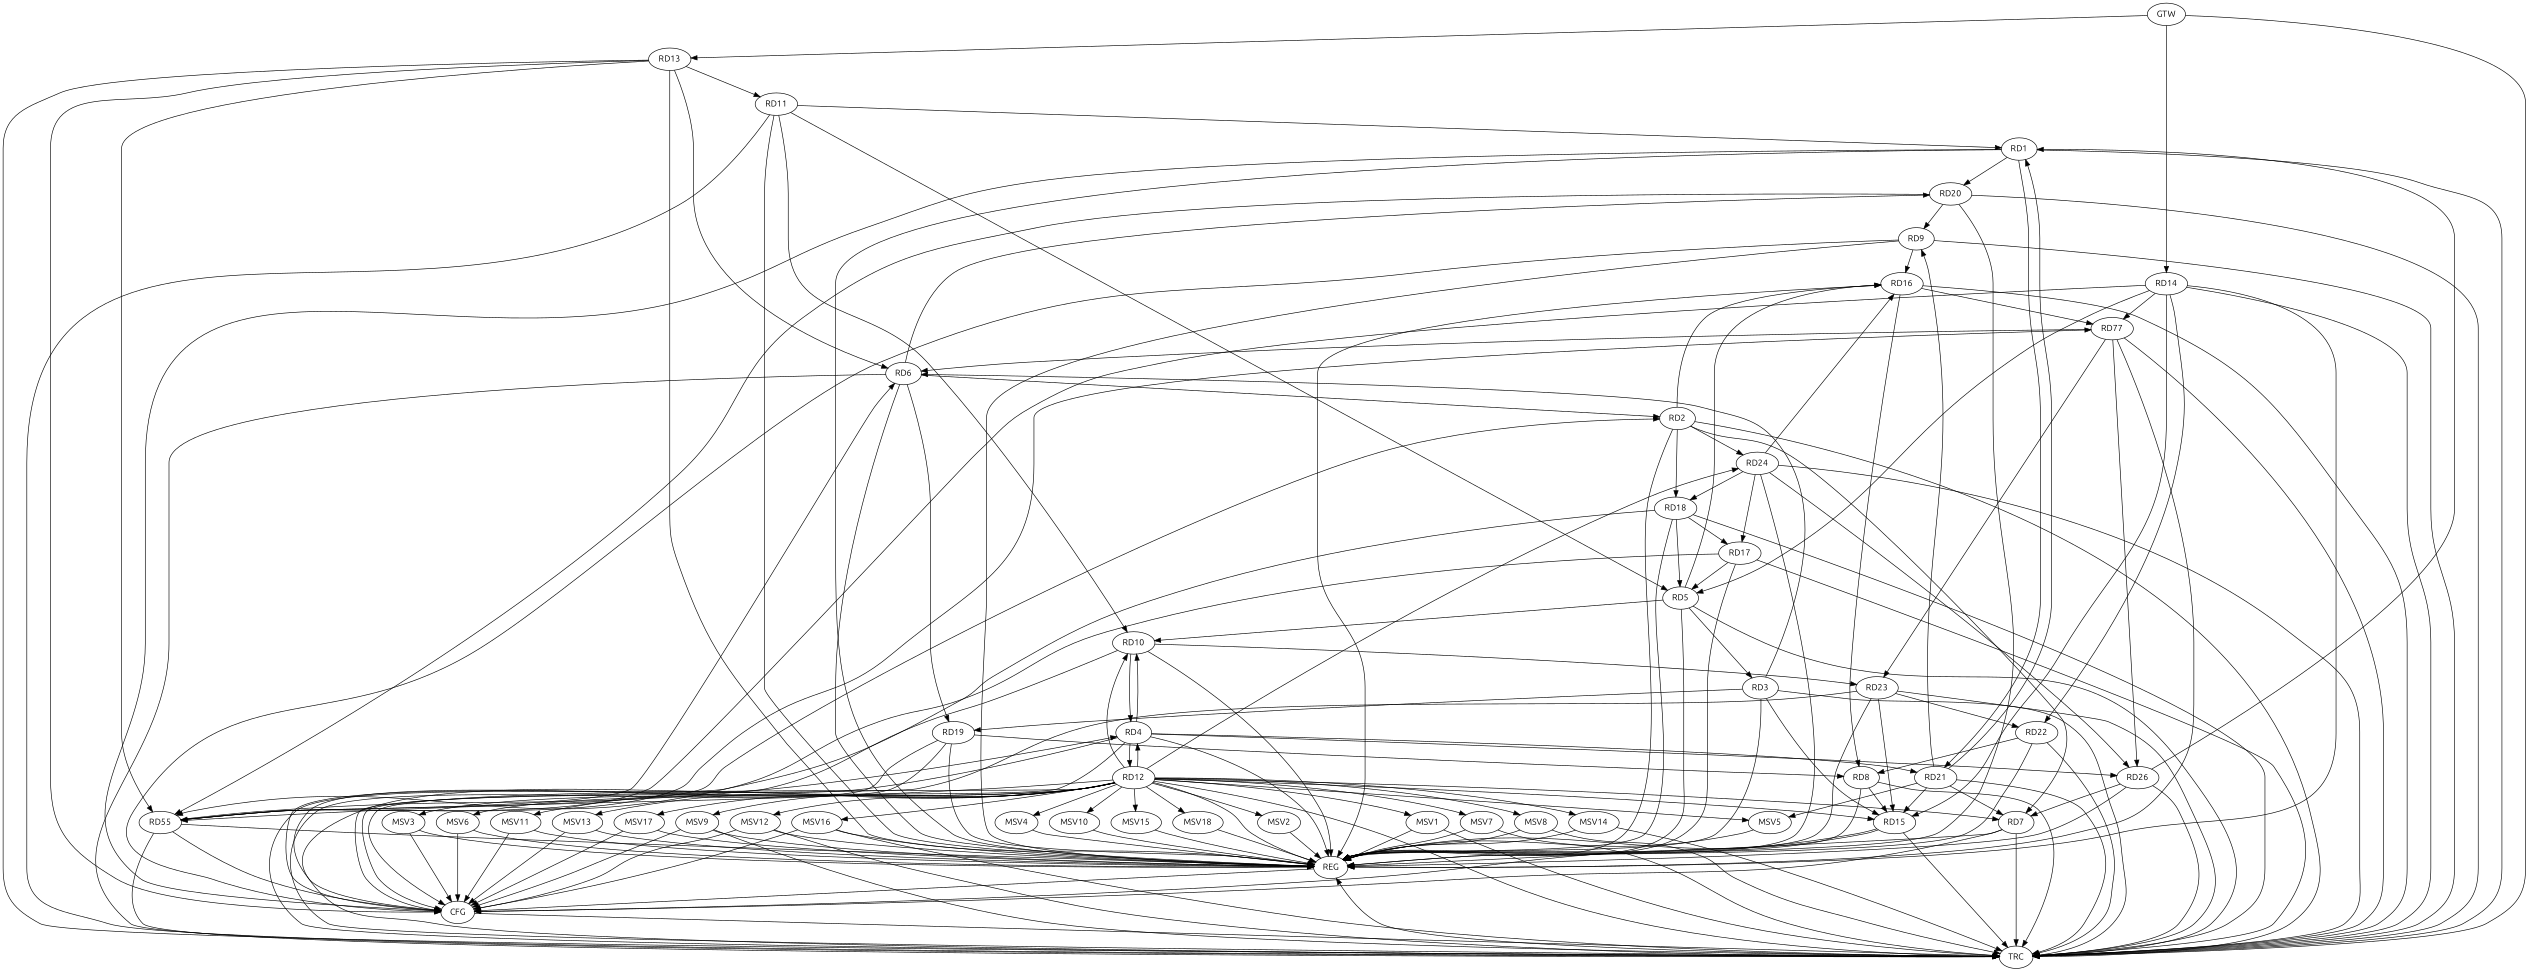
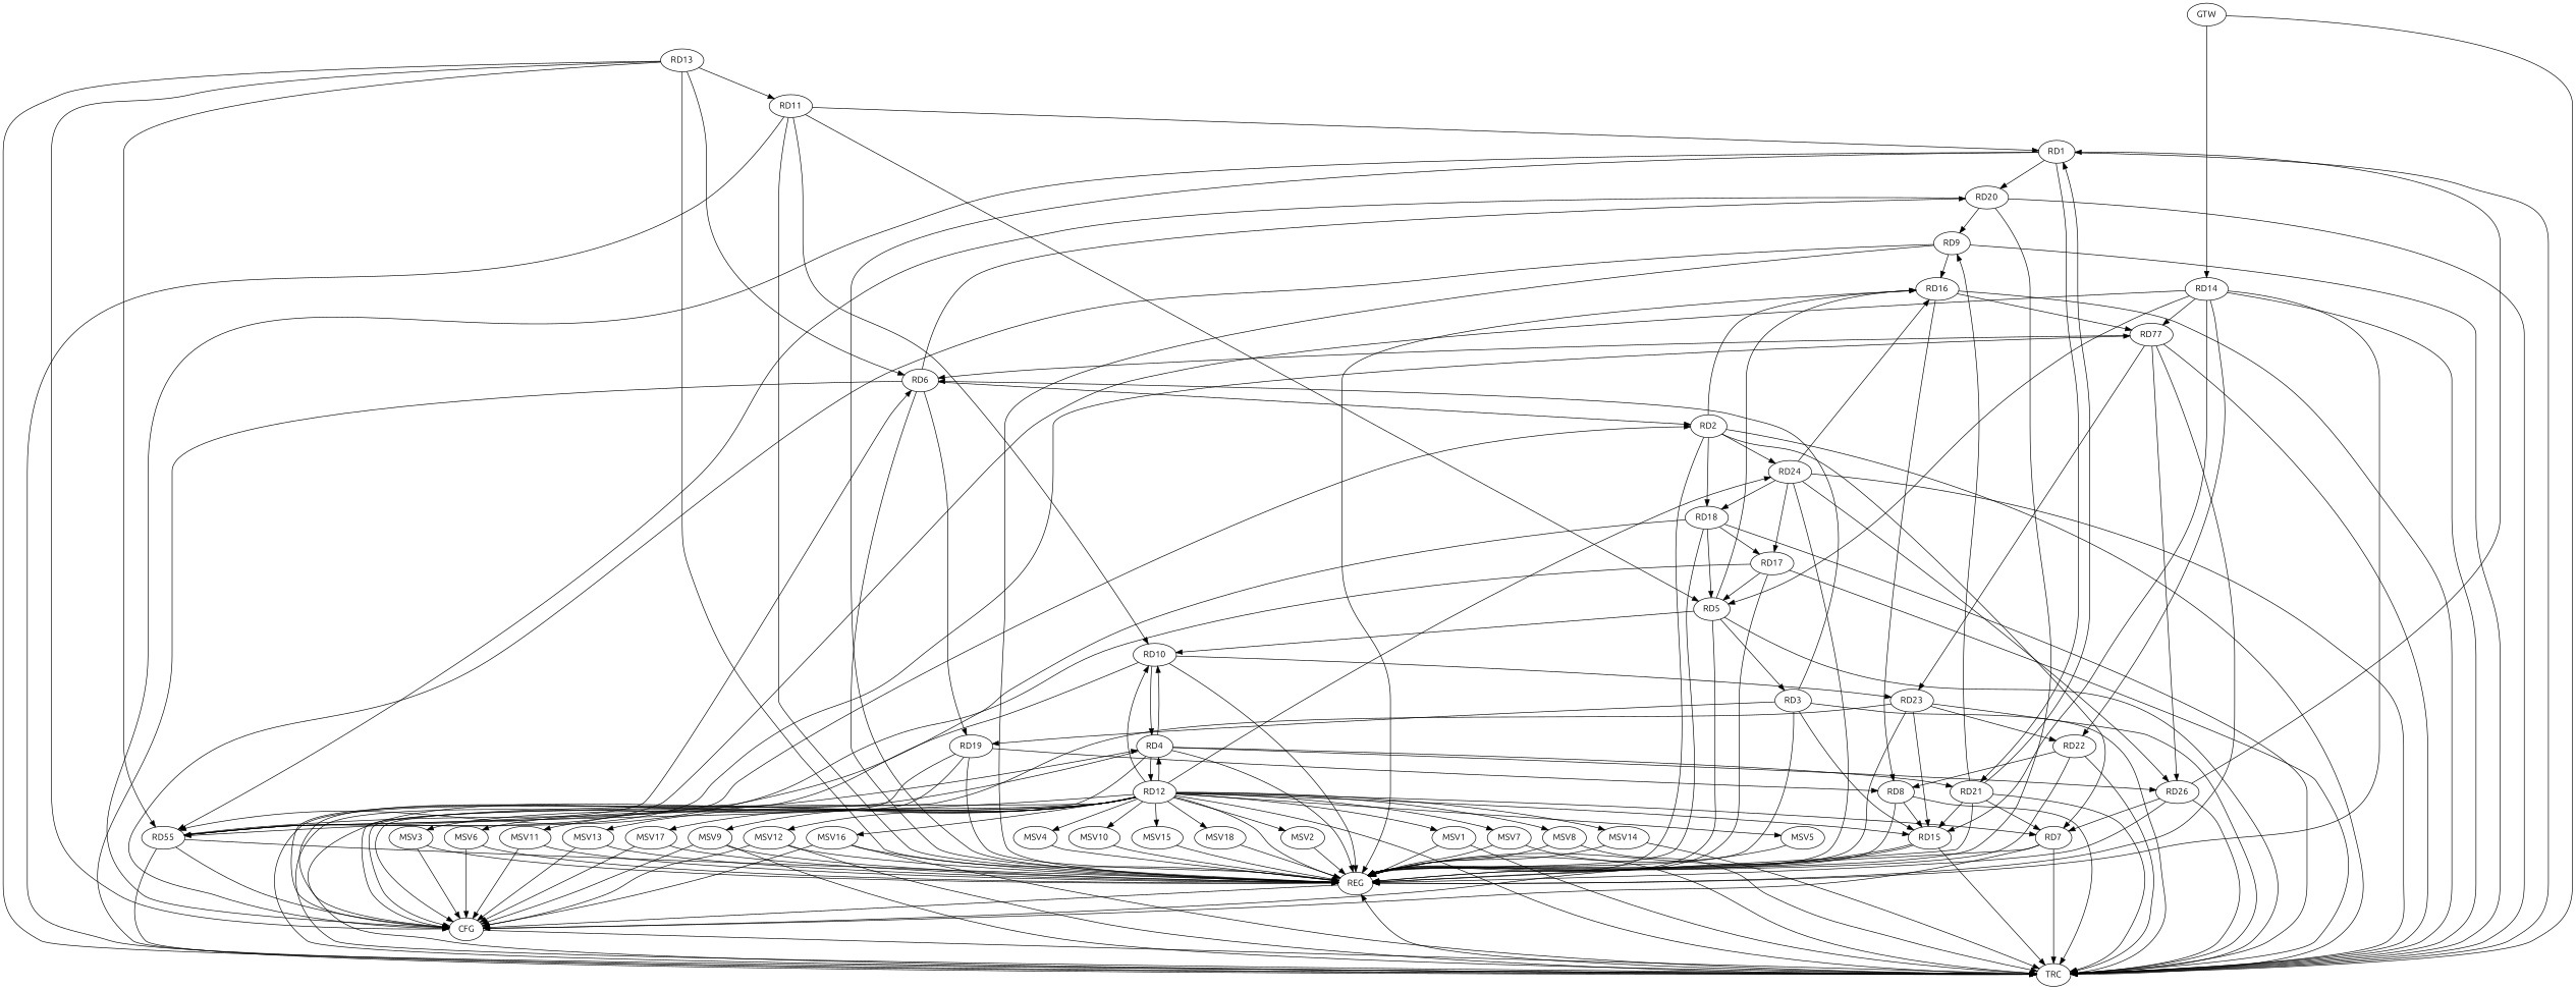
  strict digraph {
    fontname=Ubuntu
    node [fontname=Ubuntu]
    edge [fontname=Ubuntu]
    n1 [label=RD1]
    n2 [label=RD20]
    n3 [label=RD21]
    n4 [label=REG]
    n5 [label=CFG]
    n6 [label=TRC]
    n7 [label=RD9]
    n8 [label=RD55]
    n9 [label=RD7]
    n10 [label=RD15]
    n11 [label=RD2]
    n12 [label=RD16]
    n13 [label=RD18]
    n14 [label=RD24]
    n15 [label=RD8]
    n16 [label=RD77]
    n17 [label=RD5]
    n18 [label=RD17]
    n19 [label=RD26]
    n20 [label=RD3]
    n21 [label=RD6]
    n22 [label=RD19]
    n23 [label=RD4]
    n24 [label=RD10]
    n25 [label=RD12]
    n26 [label=RD23]
    n27 [label=MSV1]
    n28 [label=MSV2]
    n29 [label=MSV3]
    n30 [label=MSV4]
    n31 [label=MSV5]
    n32 [label=MSV6]
    n33 [label=MSV7]
    n34 [label=MSV8]
    n35 [label=MSV9]
    n36 [label=MSV10]
    n37 [label=MSV11]
    n38 [label=MSV12]
    n39 [label=MSV13]
    n40 [label=MSV14]
    n41 [label=MSV15]
    n42 [label=MSV16]
    n43 [label=MSV17]
    n44 [label=MSV18]
    n45 [label=RD22]
    n46 [label=RD11]
    n47 [label=RD13]
    n48 [label=RD14]
    n49 [label=GTW]
    n1 -> n2
    n1 -> n3
    n1 -> n4
    n1 -> n5
    n1 -> n6
    n2 -> n4
    n2 -> n6
    n2 -> n7
    n2 -> n8
    n3 -> n1
-   n3 -> n31
+   n3 -> n4
    n3 -> n6
    n3 -> n7
    n3 -> n9
    n3 -> n10
    n4 -> n5
    n5 -> n6
    n6 -> n4
    n7 -> n4
    n7 -> n5
    n7 -> n6
    n7 -> n12
    n8 -> n4
    n8 -> n5
    n8 -> n6
    n8 -> n11
    n8 -> n16
    n8 -> n21
    n8 -> n23
    n9 -> n4
    n9 -> n5
    n9 -> n6
    n10 -> n4
    n10 -> n5
    n10 -> n6
    n11 -> n4
    n11 -> n6
    n11 -> n9
    n11 -> n12
    n11 -> n13
    n11 -> n14
    n12 -> n4
    n12 -> n6
    n12 -> n15
    n12 -> n16
    n13 -> n4
    n13 -> n5
    n13 -> n6
    n13 -> n17
    n13 -> n18
    n14 -> n4
    n14 -> n6
    n14 -> n12
    n14 -> n13
    n14 -> n18
    n14 -> n19
    n15 -> n4
    n15 -> n6
    n15 -> n10
    n16 -> n4
    n16 -> n6
    n16 -> n19
    n16 -> n21
    n16 -> n26
    n17 -> n4
    n17 -> n6
    n17 -> n12
    n17 -> n20
    n17 -> n24
    n18 -> n4
    n18 -> n6
    n18 -> n8
    n18 -> n17
    n19 -> n1
    n19 -> n4
    n19 -> n6
    n19 -> n9
    n20 -> n4
    n20 -> n6
    n20 -> n10
    n20 -> n21
    n20 -> n22
    n21 -> n2
    n21 -> n4
    n21 -> n6
    n21 -> n11
    n21 -> n22
    n22 -> n4
    n22 -> n5
    n22 -> n6
    n22 -> n15
    n23 -> n3
    n23 -> n4
    n23 -> n5
    n23 -> n6
    n23 -> n19
    n23 -> n24
    n23 -> n25
    n24 -> n4
    n24 -> n6
    n24 -> n23
    n24 -> n26
    n25 -> n4
    n25 -> n5
    n25 -> n6
    n25 -> n8
    n25 -> n9
    n25 -> n10
    n25 -> n14
    n25 -> n23
    n25 -> n24
    n25 -> n27
    n25 -> n28
    n25 -> n29
    n25 -> n30
    n25 -> n31
    n25 -> n32
    n25 -> n33
    n25 -> n34
    n25 -> n35
    n25 -> n36
    n25 -> n37
    n25 -> n38
    n25 -> n39
    n25 -> n40
    n25 -> n41
    n25 -> n42
    n25 -> n43
    n25 -> n44
    n26 -> n4
    n26 -> n5
    n26 -> n6
    n26 -> n10
    n26 -> n45
    n27 -> n4
    n27 -> n6
    n28 -> n4
    n29 -> n4
    n29 -> n5
    n30 -> n4
    n31 -> n4
    n32 -> n4
    n32 -> n5
    n33 -> n4
    n33 -> n6
    n34 -> n4
    n34 -> n6
    n35 -> n4
    n35 -> n5
    n35 -> n6
    n36 -> n4
    n37 -> n4
    n37 -> n5
    n38 -> n4
    n38 -> n5
    n38 -> n6
    n39 -> n4
    n39 -> n5
    n40 -> n4
    n40 -> n6
    n41 -> n4
    n42 -> n4
    n42 -> n5
    n42 -> n6
    n43 -> n4
    n43 -> n5
    n44 -> n4
    n45 -> n4
    n45 -> n6
    n45 -> n15
    n46 -> n1
    n46 -> n4
    n46 -> n6
    n46 -> n17
    n46 -> n24
    n47 -> n4
    n47 -> n5
    n47 -> n6
    n47 -> n8
    n47 -> n21
    n47 -> n46
    n48 -> n4
    n48 -> n6
    n48 -> n8
    n48 -> n10
    n48 -> n16
    n48 -> n17
    n48 -> n45
    n49 -> n6
-   n49 -> n47
    n49 -> n48
  }
